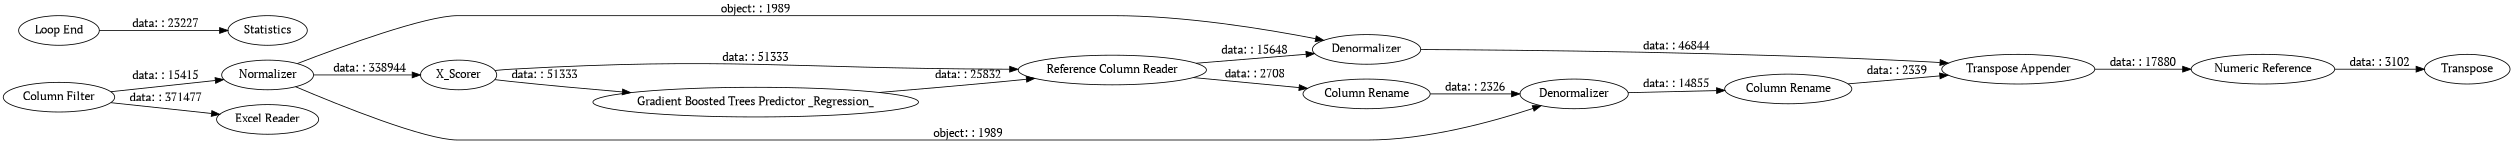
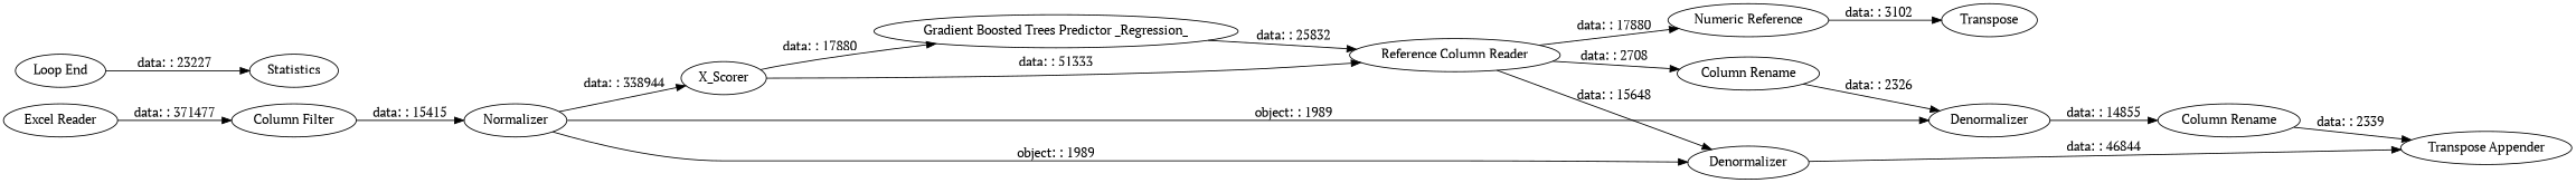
  digraph {
    fontname="PT Serif"
    rankdir=LR
    node [fontname="PT Serif"]
    edge [fontname="PT Serif"]
    n1 [label="Column Filter"]
    n2 [label=Normalizer]
    n3 [label=Denormalizer]
    n4 [label=X_Scorer]
    n5 [label=Denormalizer]
    n6 [label="Reference Column Reader"]
    n7 [label="Column Rename"]
    n8 [label="Transpose Appender"]
    n9 [label="Numeric Reference"]
    n10 [label=Transpose]
    n11 [label="Gradient Boosted Trees Predictor _Regression_"]
    n12 [label="Column Rename"]
    n13 [label=Statistics]
    n14 [label="Loop End"]
    n15 [label="Excel Reader"]
    n1 -> n2 [label="data: : 15415"]
    n2 -> n3 [label="object: : 1989"]
    n2 -> n4 [label="data: : 338944"]
    n2 -> n5 [label="object: : 1989"]
    n3 -> n8 [label="data: : 46844"]
    n4 -> n6 [label="data: : 51333"]
-   n4 -> n11 [label="data: : 51333"]
+   n4 -> n11 [label="data: : 17880"]
    n5 -> n12 [label="data: : 14855"]
    n6 -> n3 [label="data: : 15648"]
    n6 -> n7 [label="data: : 2708"]
    n7 -> n5 [label="data: : 2326"]
-   n8 -> n9 [label="data: : 17880"]
+   n6 -> n9 [label="data: : 17880"]
    n9 -> n10 [label="data: : 3102"]
    n11 -> n6 [label="data: : 25832"]
    n12 -> n8 [label="data: : 2339"]
    n14 -> n13 [label="data: : 23227"]
-   n1 -> n15 [label="data: : 371477"]
+   n15 -> n1 [label="data: : 371477"]
  }
